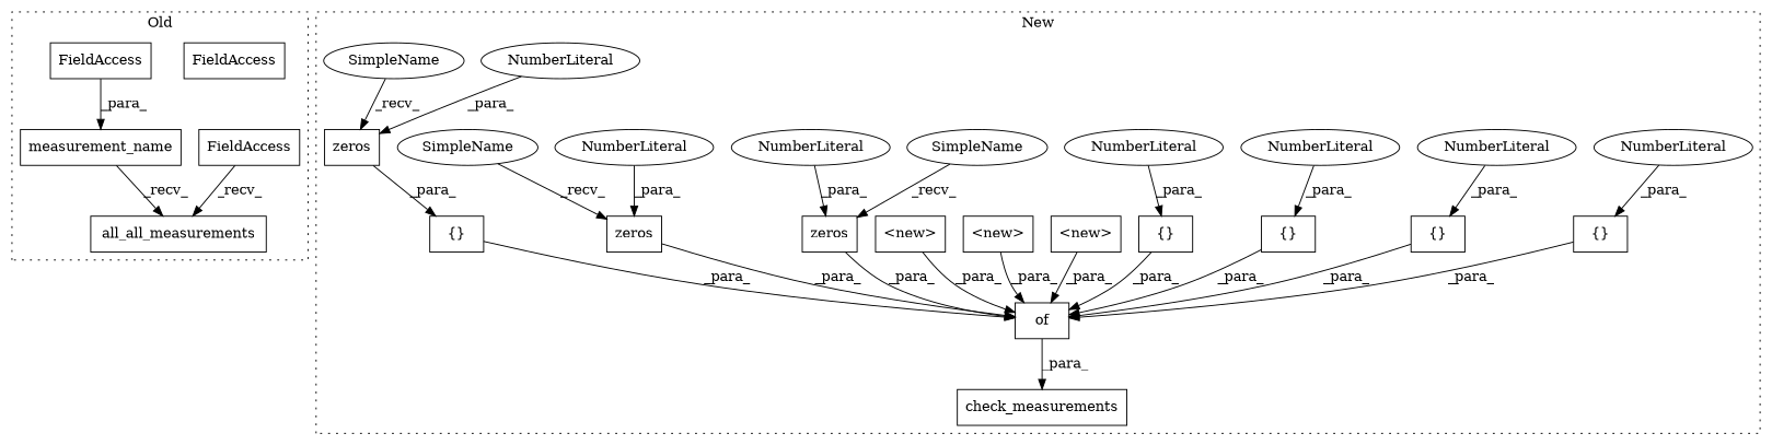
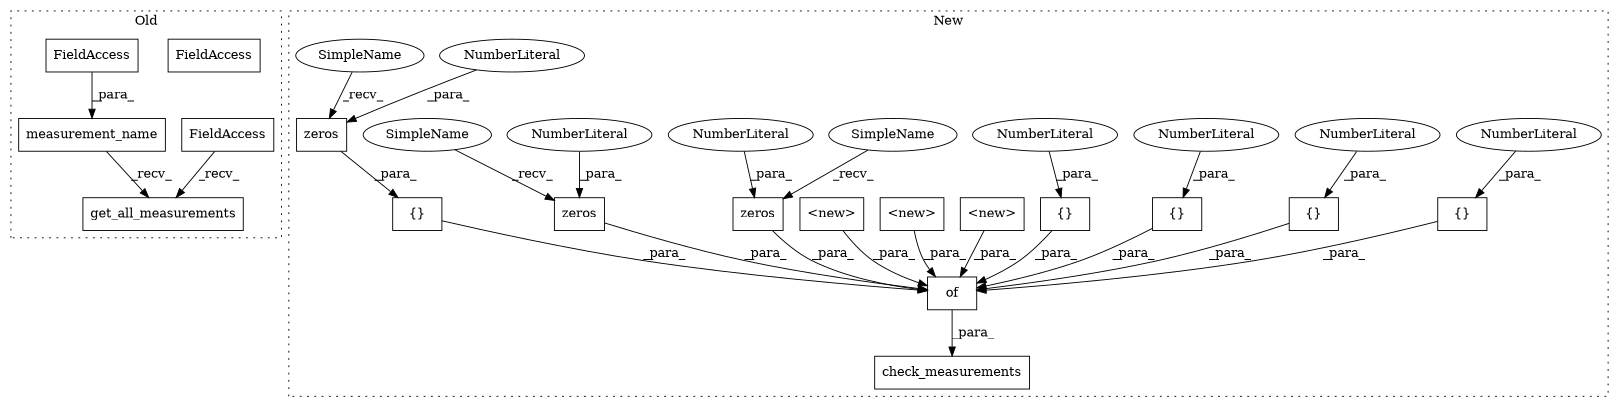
  digraph {
    node [a=32 l=1 s=56039 shape=box]
    n1 [l="17,1" label=measurement_name s="56022,56080"]
    n2 [a=22 l=41 label=FieldAccess]
-   n3 [l="21,1" label=all_all_measurements s="55982,56081"]
+   n3 [l="21,1" label=get_all_measurements s="55982,56081"]
    n4 [a=22 l=22 label=FieldAccess s=55959]
    n5 [a=22 l=41 label=FieldAccess]
    n6 [a=4 l="1,1" label="{}" s="64598,64613"]
    n7 [l="19,1" label=check_measurements s="64165,64894"]
    n8 [a=4 l="1,1" label="{}" s="64823,64825"]
    n9 [a=34 label=NumberLiteral s=64824 shape=ellipse]
    n10 [a=4 l="1,1" label="{}" s="64890,64892"]
    n11 [a=34 label=NumberLiteral s=64891 shape=ellipse]
    n12 [a=4 l="1,1" label="{}" s="64683,64685"]
    n13 [a=34 label=NumberLiteral s=64684 shape=ellipse]
    n14 [a=4 l="1,1" label="{}" s="64756,64758"]
    n15 [a=34 label=NumberLiteral s=64757 shape=ellipse]
    n16 [l="3,1" label=of s="64198,64893"]
    n17 [a=14 l=58 label="<new>" s=64615]
    n18 [l="6,1" label=zeros s="64265,64276"]
    n19 [a=34 label=NumberLiteral s=64271 shape=ellipse]
    n20 [a=14 l=53 label="<new>" s=64760]
    n21 [l="6,1" label=zeros s="64605,64612"]
    n22 [a=34 label=NumberLiteral s=64611 shape=ellipse]
    n23 [a=14 l=53 label="<new>" s=64827]
    n24 [l="6,1" label=zeros s="64355,64362"]
    n25 [a=34 label=NumberLiteral s=64361 shape=ellipse]
    n26 [a=42 l=5 label=SimpleName s=64259 shape=ellipse]
    n27 [a=42 l=5 label=SimpleName s=64349 shape=ellipse]
    n28 [a=42 l=5 label=SimpleName s=64599 shape=ellipse]
    subgraph cluster_1 {
      label=Old
      style=dotted
      n1
      n2
      n3
      n4
      n5
    }
    subgraph cluster_2 {
      label=New
      style=dotted
      n6
      n7
      n8
      n9
      n10
      n11
      n12
      n13
      n14
      n15
      n16
      n17
      n18
      n19
      n20
      n21
      n22
      n23
      n24
      n25
      n26
      n27
      n28
    }
    n1 -> n3 [label=_recv_]
    n4 -> n3 [label=_recv_]
    n5 -> n1 [label=_para_]
    n6 -> n16 [label=_para_]
    n8 -> n16 [label=_para_]
    n9 -> n8 [label=_para_]
    n10 -> n16 [label=_para_]
    n11 -> n10 [label=_para_]
    n12 -> n16 [label=_para_]
    n13 -> n12 [label=_para_]
    n14 -> n16 [label=_para_]
    n15 -> n14 [label=_para_]
    n16 -> n7 [label=_para_]
    n17 -> n16 [label=_para_]
    n18 -> n16 [label=_para_]
    n19 -> n18 [label=_para_]
    n20 -> n16 [label=_para_]
    n21 -> n6 [label=_para_]
    n22 -> n21 [label=_para_]
    n23 -> n16 [label=_para_]
    n24 -> n16 [label=_para_]
    n25 -> n24 [label=_para_]
    n26 -> n18 [label=_recv_]
    n27 -> n24 [label=_recv_]
    n28 -> n21 [label=_recv_]
  }
